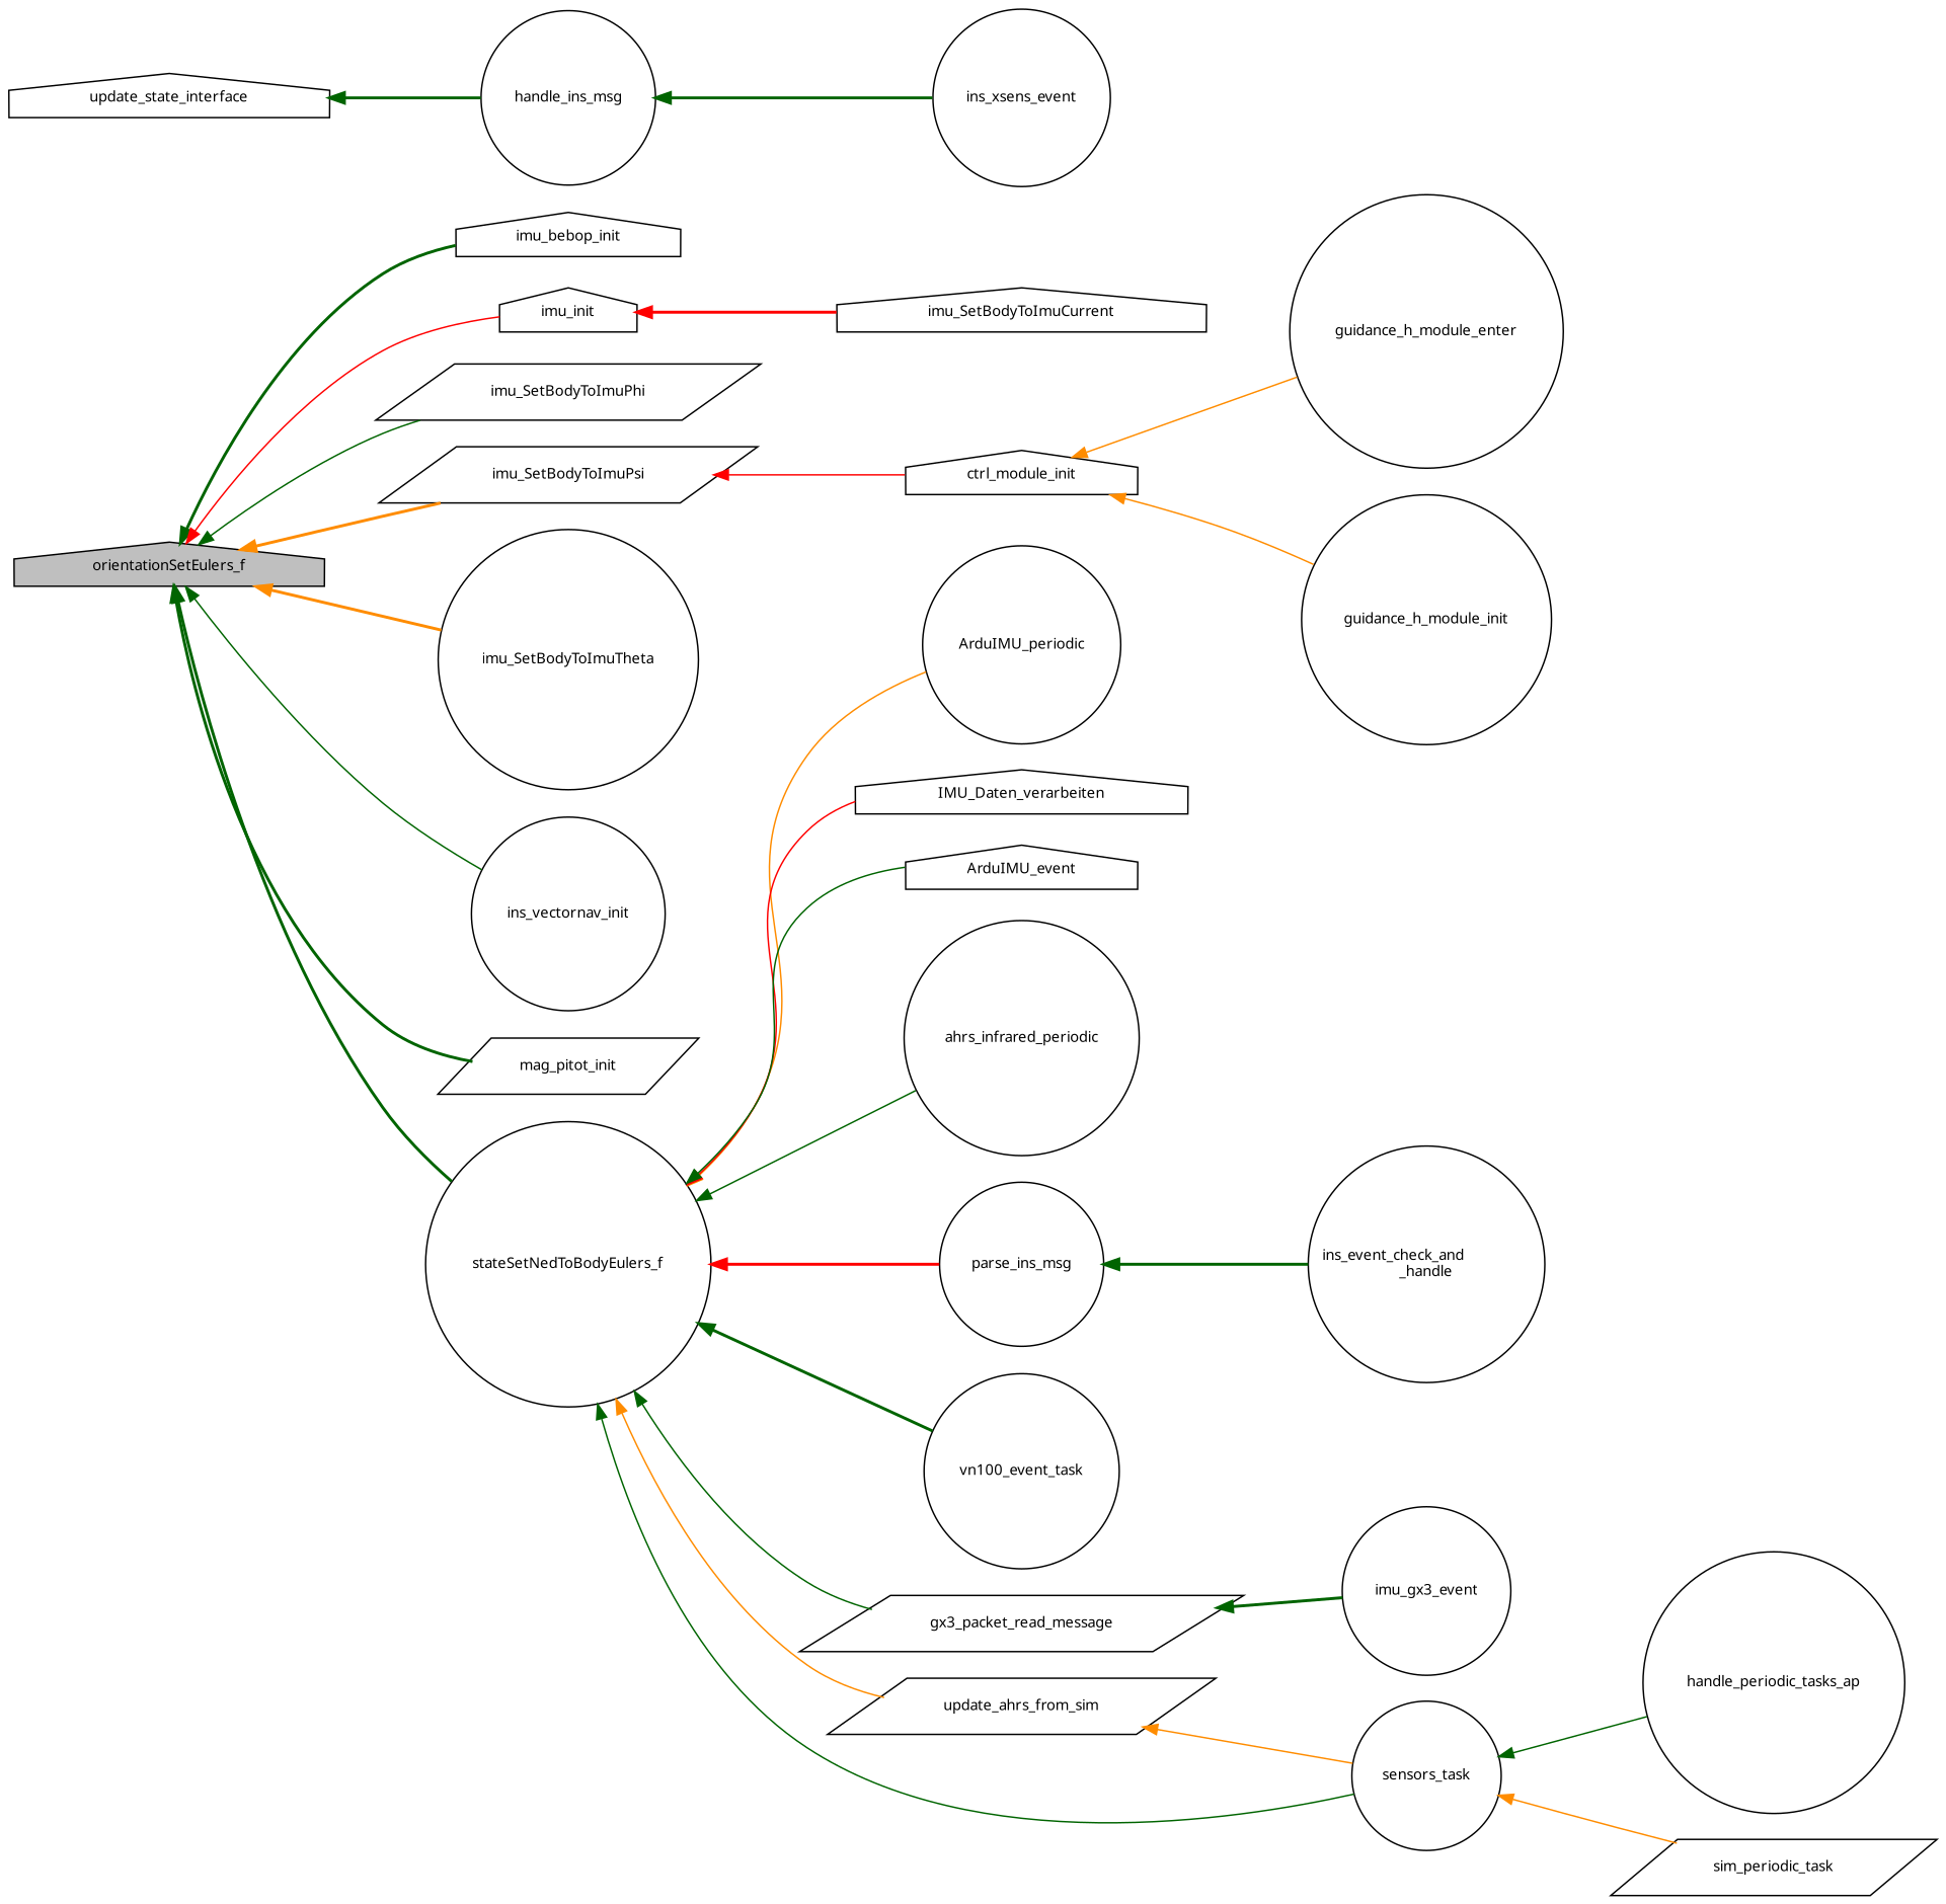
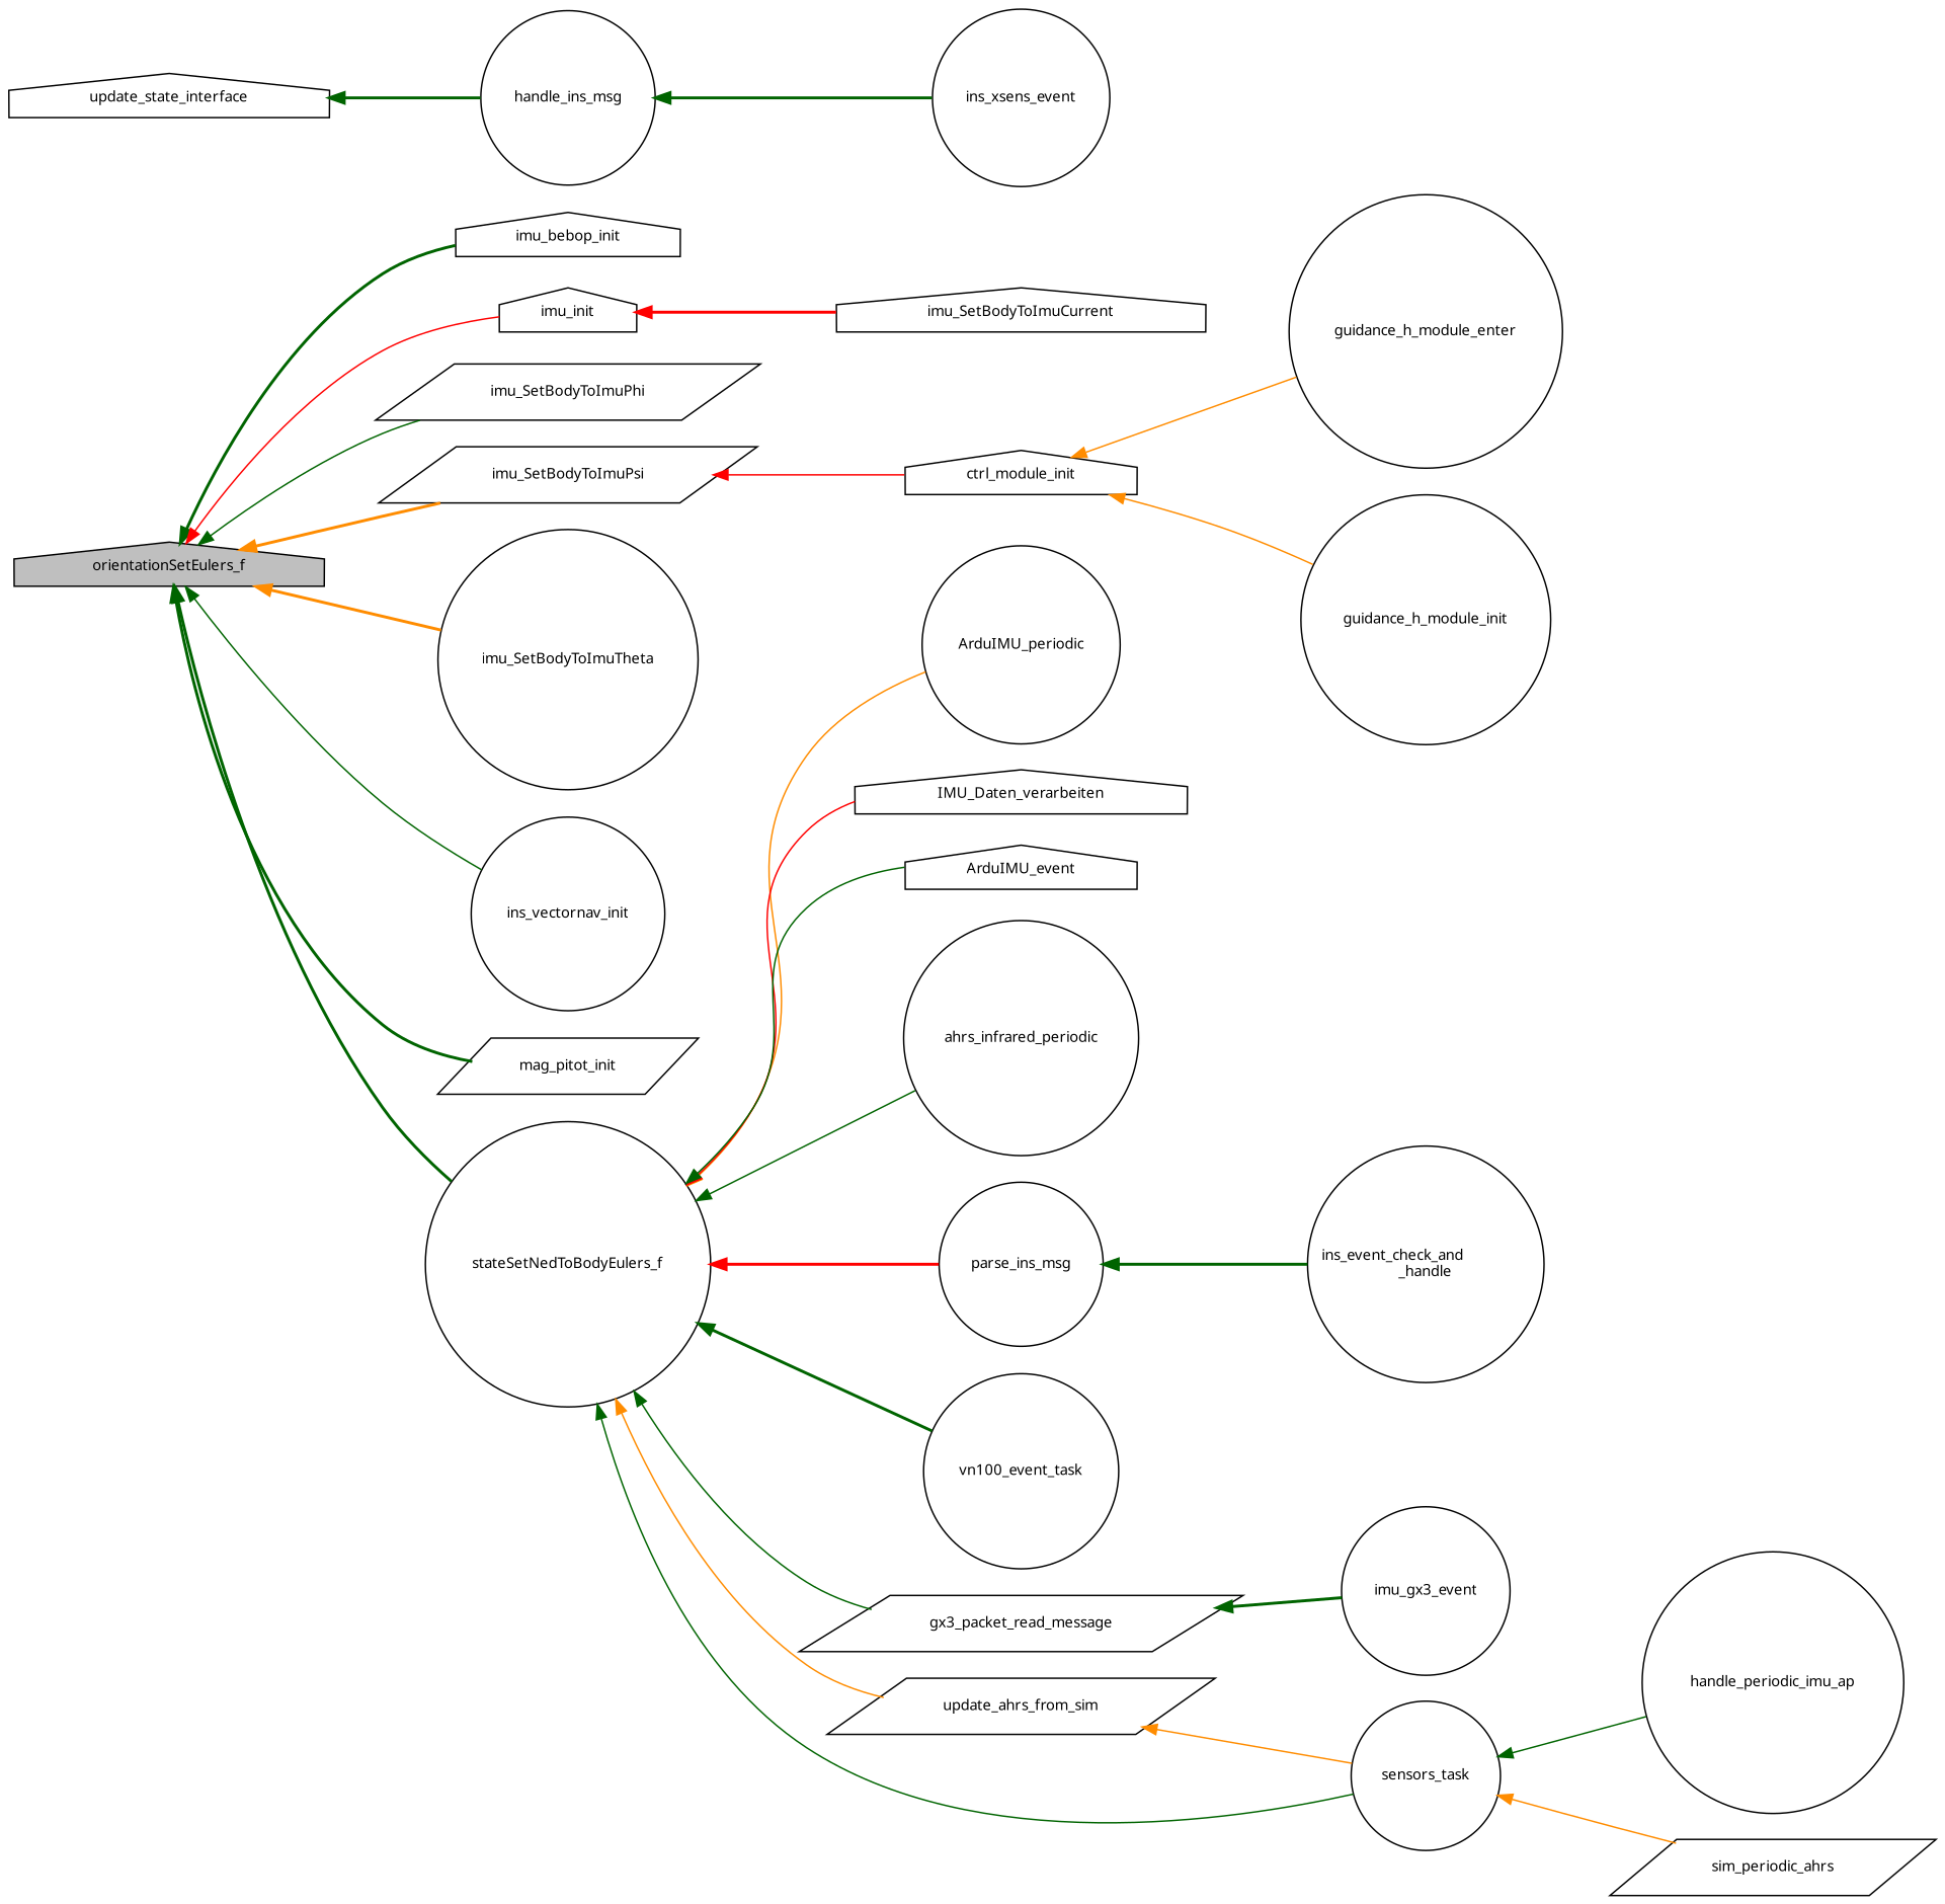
  digraph {
    fontname="Noto Sans"
    rankdir=LR
    node [color=black fillcolor=white fontname="Noto Sans" fontsize=10 shape=circle style=filled]
    edge [color=darkgreen dir=back fontname="Noto Sans" fontsize=10 labelfontname=FreeSans labelfontsize=10 style=solid]
    n1 [fillcolor=grey75 fontcolor=black height=0.2 label=orientationSetEulers_f shape=house width=0.4]
    n2 [height=0.2 label=imu_bebop_init shape=house width=0.4]
    n3 [height=0.2 label=imu_init shape=house width=0.4]
    n4 [height=0.2 label=imu_SetBodyToImuPhi shape=parallelogram width=0.4]
    n5 [height=0.2 label=imu_SetBodyToImuPsi shape=parallelogram width=0.4]
    n6 [height=0.2 label=imu_SetBodyToImuTheta width=0.4]
    n7 [height=0.2 label=ins_vectornav_init width=0.4]
    n8 [height=0.2 label=mag_pitot_init shape=parallelogram width=0.4]
    n9 [height=0.2 label=stateSetNedToBodyEulers_f width=0.4]
    n10 [height=0.2 label=ctrl_module_init shape=house width=0.4]
    n11 [height=0.2 label=guidance_h_module_enter width=0.4]
    n12 [height=0.2 label=guidance_h_module_init width=0.4]
    n13 [height=0.2 label=imu_SetBodyToImuCurrent shape=house width=0.4]
    n14 [height=0.2 label=ArduIMU_periodic width=0.4]
    n15 [height=0.2 label=IMU_Daten_verarbeiten shape=house width=0.4]
    n16 [height=0.2 label=ArduIMU_event shape=house width=0.4]
    n17 [height=0.2 label=ahrs_infrared_periodic width=0.4]
    n18 [height=0.2 label=parse_ins_msg width=0.4]
    n19 [height=0.2 label=vn100_event_task width=0.4]
    n20 [height=0.2 label=gx3_packet_read_message shape=parallelogram width=0.4]
    n21 [height=0.2 label=update_ahrs_from_sim shape=parallelogram width=0.4]
    n22 [height=0.2 label=sensors_task width=0.4]
    n23 [height=0.2 label="ins_event_check_and\l_handle" width=0.4]
    n24 [height=0.2 label=update_state_interface shape=house width=0.4]
    n25 [height=0.2 label=handle_ins_msg width=0.4]
    n26 [height=0.2 label=imu_gx3_event width=0.4]
    n27 [height=0.2 label=ins_xsens_event width=0.4]
-   n28 [height=0.2 label=handle_periodic_tasks_ap width=0.4]
-   n29 [height=0.2 label=sim_periodic_task shape=parallelogram width=0.4]
+   n28 [height=0.2 label=handle_periodic_imu_ap width=0.4]
+   n29 [height=0.2 label=sim_periodic_ahrs shape=parallelogram width=0.4]
    n1 -> n2 [style=bold]
    n1 -> n3 [color=red]
    n1 -> n4
    n1 -> n5 [color=darkorange style=bold]
    n1 -> n6 [color=darkorange style=bold]
    n1 -> n7
    n1 -> n8 [style=bold]
    n1 -> n9 [style=bold]
    n3 -> n13 [color=red style=bold]
    n5 -> n10 [color=red]
    n9 -> n14 [color=darkorange]
    n9 -> n15 [color=red]
    n9 -> n16
    n9 -> n17
    n9 -> n18 [color=red style=bold]
    n9 -> n19 [style=bold]
    n9 -> n20
    n9 -> n21 [color=darkorange]
    n9 -> n22
    n10 -> n11 [color=darkorange]
    n10 -> n12 [color=darkorange]
    n18 -> n23 [style=bold]
    n20 -> n26 [style=bold]
    n21 -> n22 [color=darkorange]
    n22 -> n28
    n22 -> n29 [color=darkorange]
    n24 -> n25 [style=bold]
    n25 -> n27 [style=bold]
  }
